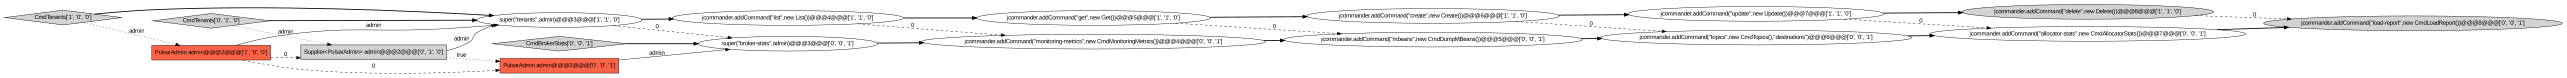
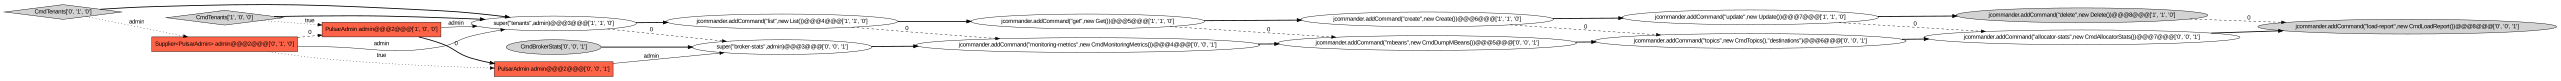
  digraph {
    fontname="Liberation Sans"
    rankdir=LR
    node [fillcolor=white fontname="Liberation Sans" shape=ellipse style=filled]
    edge [fontname="Liberation Sans" style=bold]
    n1 [fillcolor=lightgray label="CmdTenants['0', '1', '0']" shape=diamond]
-   n2 [fillcolor=lightgray label="Supplier<PulsarAdmin> admin@@@2@@@['0', '1', '0']" shape=box]
+   n2 [fillcolor=tomato label="Supplier<PulsarAdmin> admin@@@2@@@['0', '1', '0']" shape=box]
    n3 [label="super(\"tenants\",admin)@@@3@@@['1', '1', '0']"]
    n4 [fillcolor=tomato label="PulsarAdmin admin@@@2@@@['0', '0', '1']" shape=box]
    n5 [label="super(\"broker-stats\",admin)@@@3@@@['0', '0', '1']"]
    n6 [label="jcommander.addCommand(\"list\",new List())@@@4@@@['1', '1', '0']"]
    n7 [label="jcommander.addCommand(\"topics\",new CmdTopics(),\"destinations\")@@@6@@@['0', '0', '1']"]
    n8 [label="jcommander.addCommand(\"allocator-stats\",new CmdAllocatorStats())@@@7@@@['0', '0', '1']"]
    n9 [fillcolor=lightgray label="jcommander.addCommand(\"load-report\",new CmdLoadReport())@@@8@@@['0', '0', '1']"]
    n10 [label="jcommander.addCommand(\"monitoring-metrics\",new CmdMonitoringMetrics())@@@4@@@['0', '0', '1']"]
-   n11 [fillcolor=lightgray label="CmdBrokerStats['0', '0', '1']" shape=diamond]
+   n11 [fillcolor=lightgray label="CmdBrokerStats['0', '0', '1']"]
    n12 [fillcolor=lightgray label="jcommander.addCommand(\"delete\",new Delete())@@@8@@@['1', '1', '0']"]
    n13 [fillcolor=tomato label="PulsarAdmin admin@@@2@@@['1', '0', '0']" shape=box]
    n14 [label="jcommander.addCommand(\"create\",new Create())@@@6@@@['1', '1', '0']"]
    n15 [label="jcommander.addCommand(\"update\",new Update())@@@7@@@['1', '1', '0']"]
    n16 [label="jcommander.addCommand(\"mbeans\",new CmdDumpMBeans())@@@5@@@['0', '0', '1']"]
    n17 [label="jcommander.addCommand(\"get\",new Get())@@@5@@@['1', '1', '0']"]
    n18 [fillcolor=lightgray label="CmdTenants['1', '0', '0']" shape=diamond]
    n1 -> n2 [label=admin style=dotted]
    n1 -> n3
    n2 -> n3 [label=admin style=solid]
    n2 -> n4 [label=true style=dotted]
    n3 -> n5 [label=0 style=dashed]
    n3 -> n6
    n4 -> n5 [label=admin style=solid]
    n5 -> n10
    n6 -> n10 [label=0 style=dashed]
    n6 -> n17
    n7 -> n8
    n8 -> n9
    n10 -> n16
    n11 -> n5
    n12 -> n9 [label=0 style=dashed]
-   n13 -> n2 [label=0 style=dashed]
+   n2 -> n13 [label=0 style=dashed]
    n13 -> n3 [label=admin style=solid]
-   n13 -> n4 [label=0 style=dashed]
+   n13 -> n4 [label=0]
    n14 -> n7 [label=0 style=dashed]
    n14 -> n15
    n15 -> n8 [label=0 style=dashed]
    n15 -> n12
    n16 -> n7
    n17 -> n14
    n17 -> n16 [label=0 style=dashed]
    n18 -> n3
-   n18 -> n13 [label=admin style=dotted]
+   n18 -> n13 [label=true style=dotted]
  }
